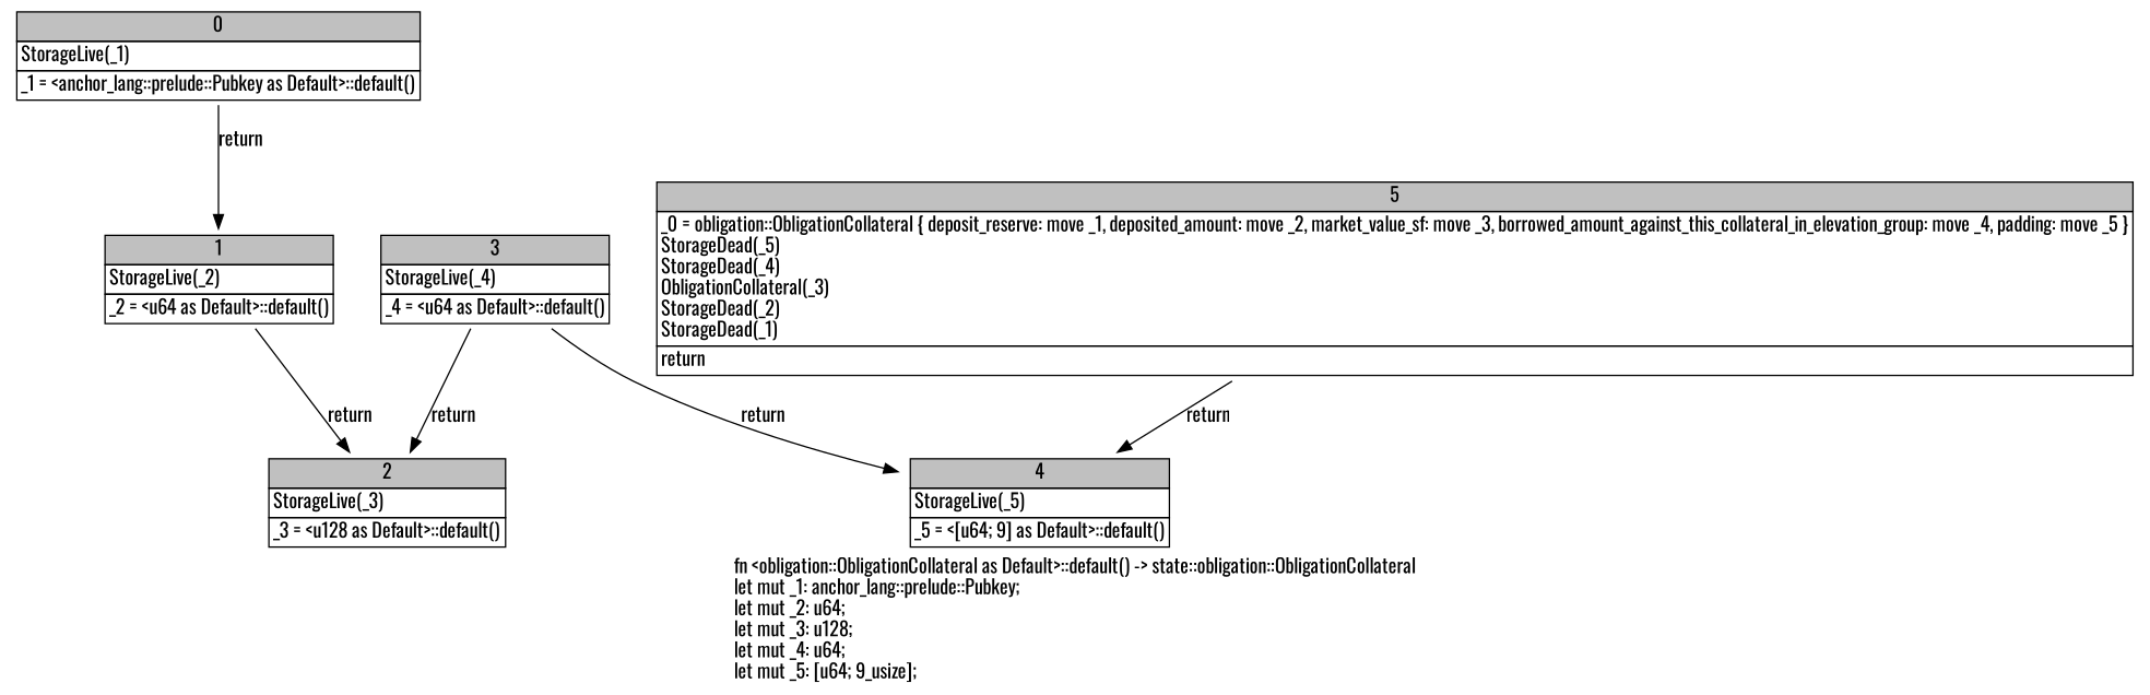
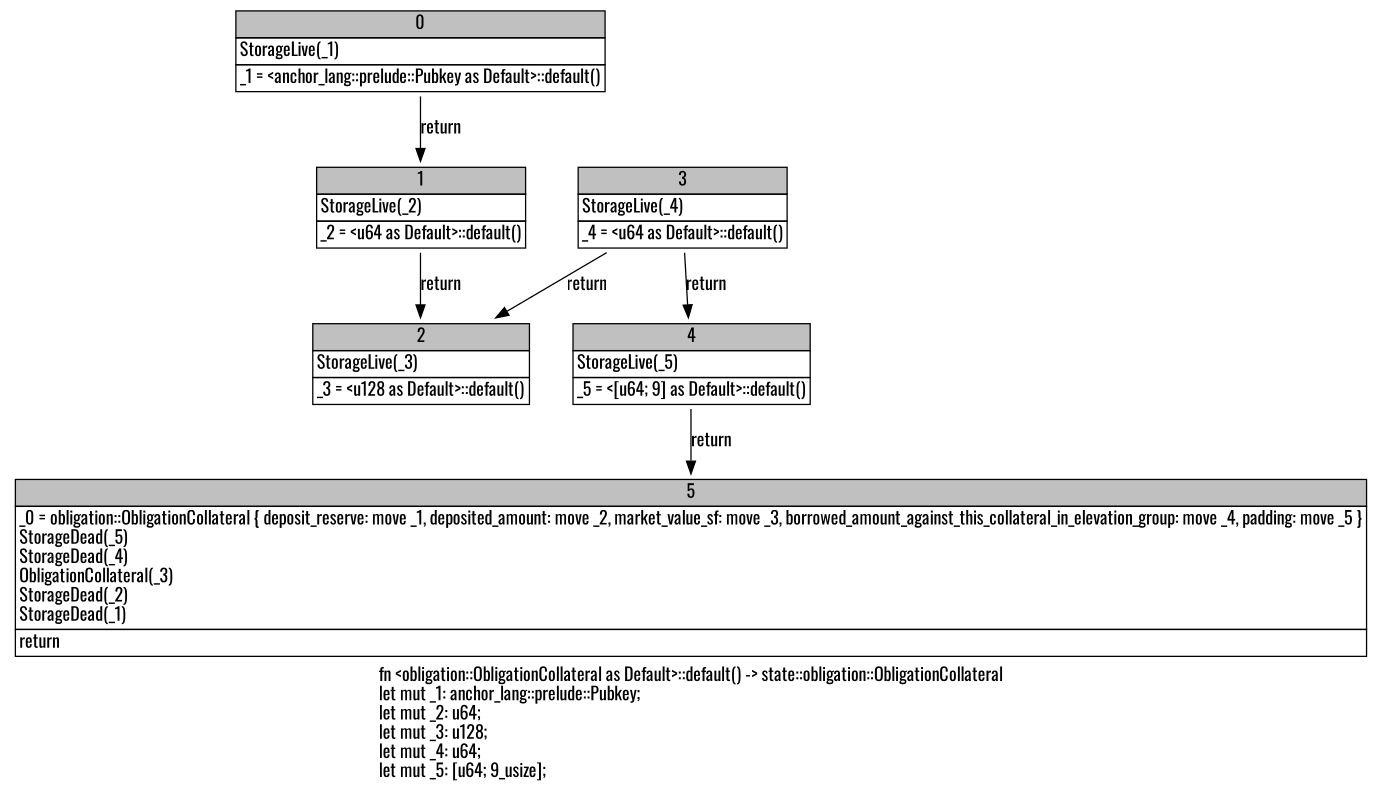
  digraph {
    fontname=Oswald
    label=<fn &lt;obligation::ObligationCollateral as Default&gt;::default() -&gt; state::obligation::ObligationCollateral<br align="left"/>let mut _1: anchor_lang::prelude::Pubkey;<br align="left"/>let mut _2: u64;<br align="left"/>let mut _3: u128;<br align="left"/>let mut _4: u64;<br align="left"/>let mut _5: [u64; 9_usize];<br align="left"/>>
    node [fontname=Oswald shape=none]
    edge [fontname=Oswald]
    n1 [label=<<table border="0" cellborder="1" cellspacing="0"><tr><td bgcolor="gray" align="center" colspan="1">0</td></tr><tr><td align="left" balign="left">StorageLive(_1)<br/></td></tr><tr><td align="left">_1 = &lt;anchor_lang::prelude::Pubkey as Default&gt;::default()</td></tr></table>>]
    n2 [label=<<table border="0" cellborder="1" cellspacing="0"><tr><td bgcolor="gray" align="center" colspan="1">1</td></tr><tr><td align="left" balign="left">StorageLive(_2)<br/></td></tr><tr><td align="left">_2 = &lt;u64 as Default&gt;::default()</td></tr></table>>]
    n3 [label=<<table border="0" cellborder="1" cellspacing="0"><tr><td bgcolor="gray" align="center" colspan="1">2</td></tr><tr><td align="left" balign="left">StorageLive(_3)<br/></td></tr><tr><td align="left">_3 = &lt;u128 as Default&gt;::default()</td></tr></table>>]
    n4 [label=<<table border="0" cellborder="1" cellspacing="0"><tr><td bgcolor="gray" align="center" colspan="1">3</td></tr><tr><td align="left" balign="left">StorageLive(_4)<br/></td></tr><tr><td align="left">_4 = &lt;u64 as Default&gt;::default()</td></tr></table>>]
    n5 [label=<<table border="0" cellborder="1" cellspacing="0"><tr><td bgcolor="gray" align="center" colspan="1">4</td></tr><tr><td align="left" balign="left">StorageLive(_5)<br/></td></tr><tr><td align="left">_5 = &lt;[u64; 9] as Default&gt;::default()</td></tr></table>>]
    n6 [label=<<table border="0" cellborder="1" cellspacing="0"><tr><td bgcolor="gray" align="center" colspan="1">5</td></tr><tr><td align="left" balign="left">_0 = obligation::ObligationCollateral { deposit_reserve: move _1, deposited_amount: move _2, market_value_sf: move _3, borrowed_amount_against_this_collateral_in_elevation_group: move _4, padding: move _5 }<br/>StorageDead(_5)<br/>StorageDead(_4)<br/>ObligationCollateral(_3)<br/>StorageDead(_2)<br/>StorageDead(_1)<br/></td></tr><tr><td align="left">return</td></tr></table>>]
    n1 -> n2 [label=return]
    n2 -> n3 [label=return]
    n4 -> n3 [label=return]
    n4 -> n5 [label=return]
-   n6 -> n5 [label=return]
+   n5 -> n6 [label=return]
  }
